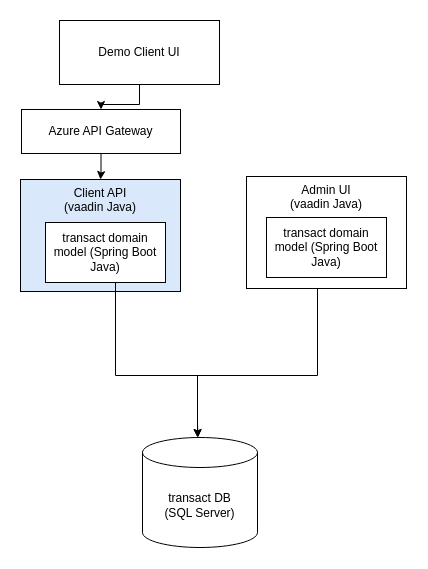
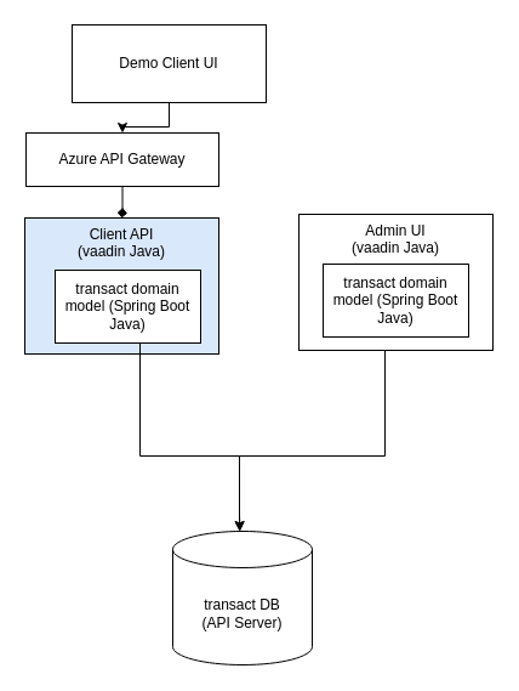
  <mxCell id="0" />
  <mxCell id="1" parent="0" />
  <mxCell id="2" style="edgeStyle=orthogonalEdgeStyle;rounded=0;orthogonalLoop=1;jettySize=auto;html=1;exitX=0.5;exitY=1;exitDx=0;exitDy=0;entryX=0.5;entryY=0;entryDx=0;entryDy=0;entryPerimeter=0;" edge="1" parent="1"><mxGeometry relative="1" as="geometry"><mxPoint x="317" y="194" as="sourcePoint" /><mxPoint x="197.5" y="437" as="targetPoint" /><Array as="points"><mxPoint x="317" y="375" /><mxPoint x="197" y="375" /><mxPoint x="197" y="424" /><mxPoint x="197" y="424" /></Array></mxGeometry></mxCell>
  <mxCell id="3" value="Admin UI&lt;br&gt;(vaadin Java)" style="rounded=0;whiteSpace=wrap;html=1;horizontal=1;verticalAlign=top;" parent="1" vertex="1"><mxGeometry x="246" y="176" width="160" height="112" as="geometry" /></mxCell>
- <mxCell id="4" value="transact DB&lt;div&gt;(SQL Server)&lt;/div&gt;" style="shape=cylinder3;whiteSpace=wrap;html=1;boundedLbl=1;backgroundOutline=1;size=15;" vertex="1" parent="1"><mxGeometry x="142" y="437" width="115" height="110" as="geometry" /></mxCell>
+ <mxCell id="4" value="transact DB&lt;div&gt;(API Server)&lt;/div&gt;" style="shape=cylinder3;whiteSpace=wrap;html=1;boundedLbl=1;backgroundOutline=1;size=15;" vertex="1" parent="1"><mxGeometry x="142" y="437" width="115" height="110" as="geometry" /></mxCell>
  <mxCell id="5" value="transact domain model (Spring Boot Java)" style="rounded=0;whiteSpace=wrap;html=1;" vertex="1" parent="1"><mxGeometry x="266" y="217" width="120" height="60" as="geometry" /></mxCell>
  <mxCell id="6" value="Client API&lt;br&gt;(vaadin Java)" style="rounded=0;whiteSpace=wrap;html=1;horizontal=1;verticalAlign=top;fillColor=#dae8fc;" vertex="1" parent="1"><mxGeometry x="20" y="179" width="160" height="112" as="geometry" /></mxCell>
  <mxCell id="7" style="edgeStyle=orthogonalEdgeStyle;rounded=0;orthogonalLoop=1;jettySize=auto;html=1;" edge="1" parent="1" source="8" target="4"><mxGeometry relative="1" as="geometry"><Array as="points"><mxPoint x="115" y="375" /><mxPoint x="197" y="375" /></Array></mxGeometry></mxCell>
  <mxCell id="8" value="transact domain model (Spring Boot Java)" style="rounded=0;whiteSpace=wrap;html=1;" vertex="1" parent="1"><mxGeometry x="45" y="222" width="120" height="60" as="geometry" /></mxCell>
- <mxCell id="9" style="edgeStyle=orthogonalEdgeStyle;rounded=0;orthogonalLoop=1;jettySize=auto;html=1;entryX=0.5;entryY=0;entryDx=0;entryDy=0;" edge="1" parent="1" source="10" target="6"><mxGeometry relative="1" as="geometry" /></mxCell>
+ <mxCell id="9" style="edgeStyle=orthogonalEdgeStyle;rounded=0;orthogonalLoop=1;jettySize=auto;html=1;entryX=0.5;entryY=0;entryDx=0;entryDy=0;endArrow=diamond;" edge="1" parent="1" source="10" target="6"><mxGeometry relative="1" as="geometry" /></mxCell>
  <mxCell id="10" value="Azure API Gateway" style="rounded=0;whiteSpace=wrap;html=1;" vertex="1" parent="1"><mxGeometry x="21" y="109" width="159" height="44" as="geometry" /></mxCell>
  <mxCell id="11" style="edgeStyle=orthogonalEdgeStyle;rounded=0;orthogonalLoop=1;jettySize=auto;html=1;exitX=0.5;exitY=1;exitDx=0;exitDy=0;" edge="1" parent="1" source="12" target="10"><mxGeometry relative="1" as="geometry" /></mxCell>
  <mxCell id="12" value="Demo Client UI" style="rounded=0;whiteSpace=wrap;html=1;horizontal=1;verticalAlign=middle;" vertex="1" parent="1"><mxGeometry x="59" y="20" width="160" height="64" as="geometry" /></mxCell>
